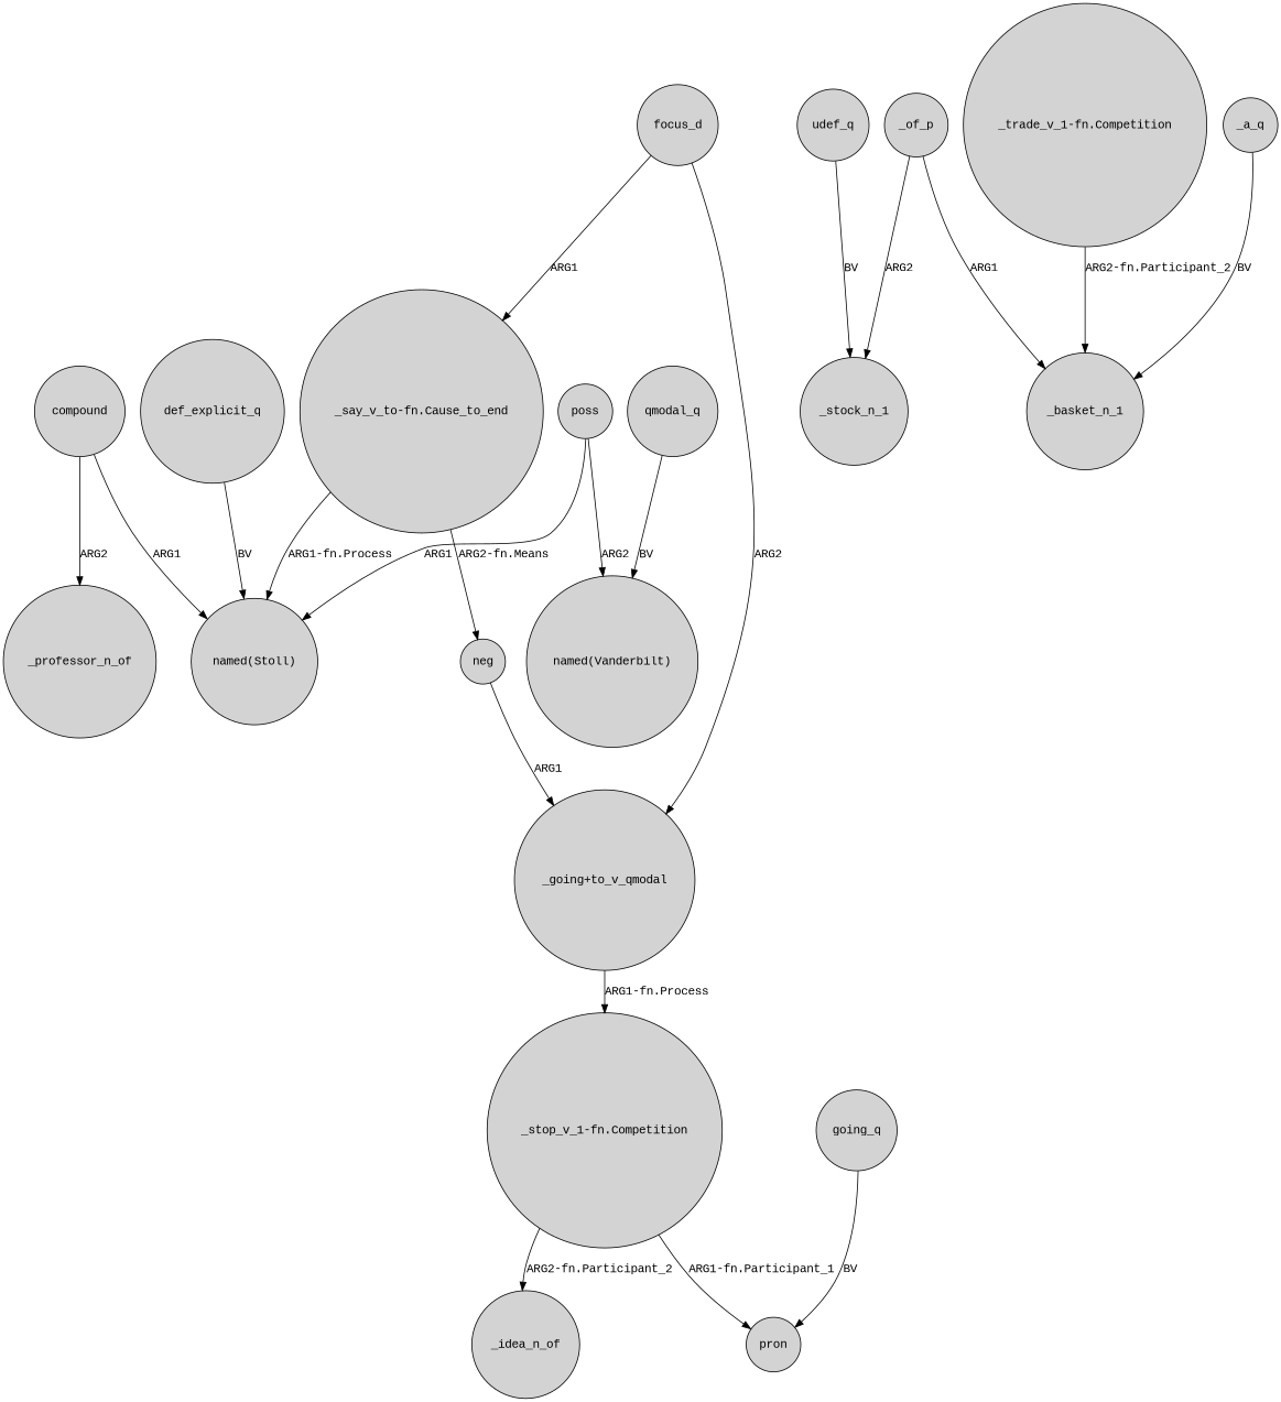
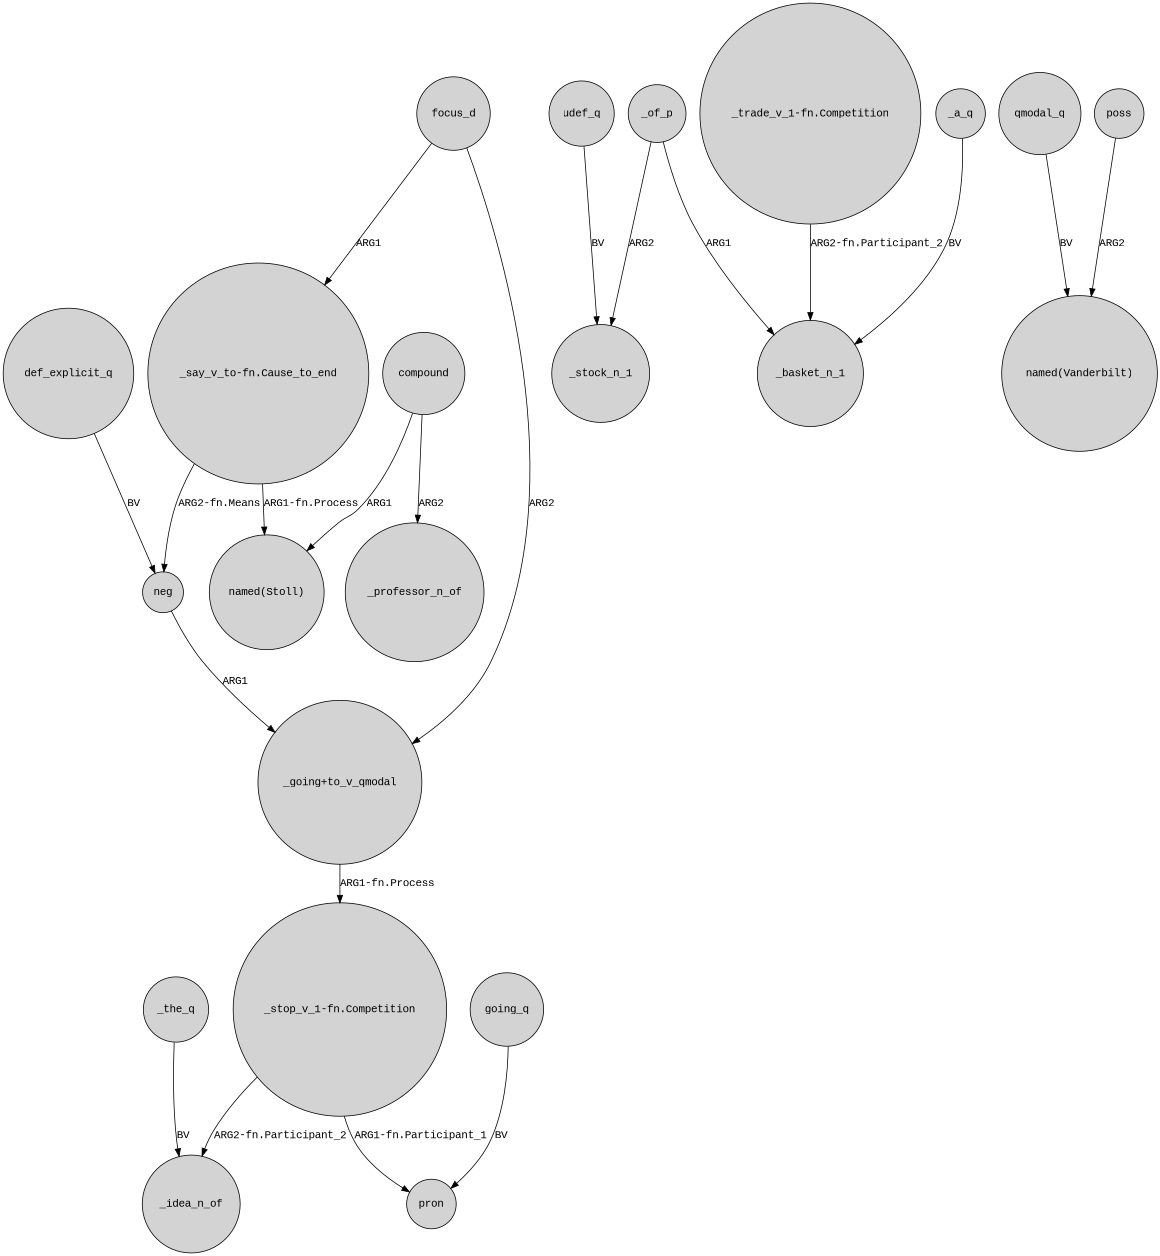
  digraph {
    fontname="Liberation Mono"
    node [fontname="Liberation Mono" shape=circle style=filled]
    edge [fontname="Liberation Mono"]
    def_explicit_q
    "named(Stoll)"
    focus_d
    "_say_v_to-fn.Cause_to_end"
    "_going+to_v_qmodal"
    neg
    "_stop_v_1-fn.Competition"
+   _the_q
    _idea_n_of
    compound
    _professor_n_of
    pron
    udef_q
    _stock_n_1
    "_trade_v_1-fn.Competition"
    _basket_n_1
    n17 [label=qmodal_q]
    "named(Vanderbilt)"
    poss
    n20 [label=going_q]
    _of_p
    _a_q
-   def_explicit_q -> "named(Stoll)" [label=BV]
+   def_explicit_q -> neg [label=BV]
    focus_d -> "_say_v_to-fn.Cause_to_end" [label=ARG1]
    focus_d -> "_going+to_v_qmodal" [label=ARG2]
    "_say_v_to-fn.Cause_to_end" -> "named(Stoll)" [label="ARG1-fn.Process"]
    "_say_v_to-fn.Cause_to_end" -> neg [label="ARG2-fn.Means"]
    "_going+to_v_qmodal" -> "_stop_v_1-fn.Competition" [label="ARG1-fn.Process"]
    neg -> "_going+to_v_qmodal" [label=ARG1]
    "_stop_v_1-fn.Competition" -> _idea_n_of [label="ARG2-fn.Participant_2"]
    "_stop_v_1-fn.Competition" -> pron [label="ARG1-fn.Participant_1"]
+   _the_q -> _idea_n_of [label=BV]
    compound -> "named(Stoll)" [label=ARG1]
    compound -> _professor_n_of [label=ARG2]
    udef_q -> _stock_n_1 [label=BV]
    "_trade_v_1-fn.Competition" -> _basket_n_1 [label="ARG2-fn.Participant_2"]
    n17 -> "named(Vanderbilt)" [label=BV]
-   poss -> "named(Stoll)" [label=ARG1]
    poss -> "named(Vanderbilt)" [label=ARG2]
    n20 -> pron [label=BV]
    _of_p -> _stock_n_1 [label=ARG2]
    _of_p -> _basket_n_1 [label=ARG1]
    _a_q -> _basket_n_1 [label=BV]
  }
